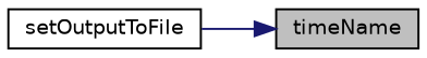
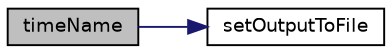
  digraph {
    rankdir=RL
    node [color=black fontname=Helvetica fontsize=10 shape=record style=filled]
    n1 [fillcolor=grey75 fontcolor=black height=0.2 label=timeName width=0.4]
    n2 [fillcolor=white height=0.2 label=setOutputToFile width=0.4]
-   n1 -> n2 [color=midnightblue dir=back fontname=Helvetica fontsize=10 labelfontname=Helvetica labelfontsize=10 style=solid]
+   n2 -> n1 [color=midnightblue dir=back fontname=Helvetica fontsize=10 labelfontname=Helvetica labelfontsize=10 style=solid]
  }
